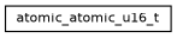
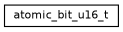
  digraph {
    rankdir=LR
-   n1 [color=black fillcolor=white fontname=Helvetica fontsize=10 height=0.2 label=atomic_atomic_u16_t shape=record style=filled width=0.4]
+   n1 [color=black fillcolor=white fontname=Helvetica fontsize=10 height=0.2 label=atomic_bit_u16_t shape=record style=filled width=0.4]
  }
